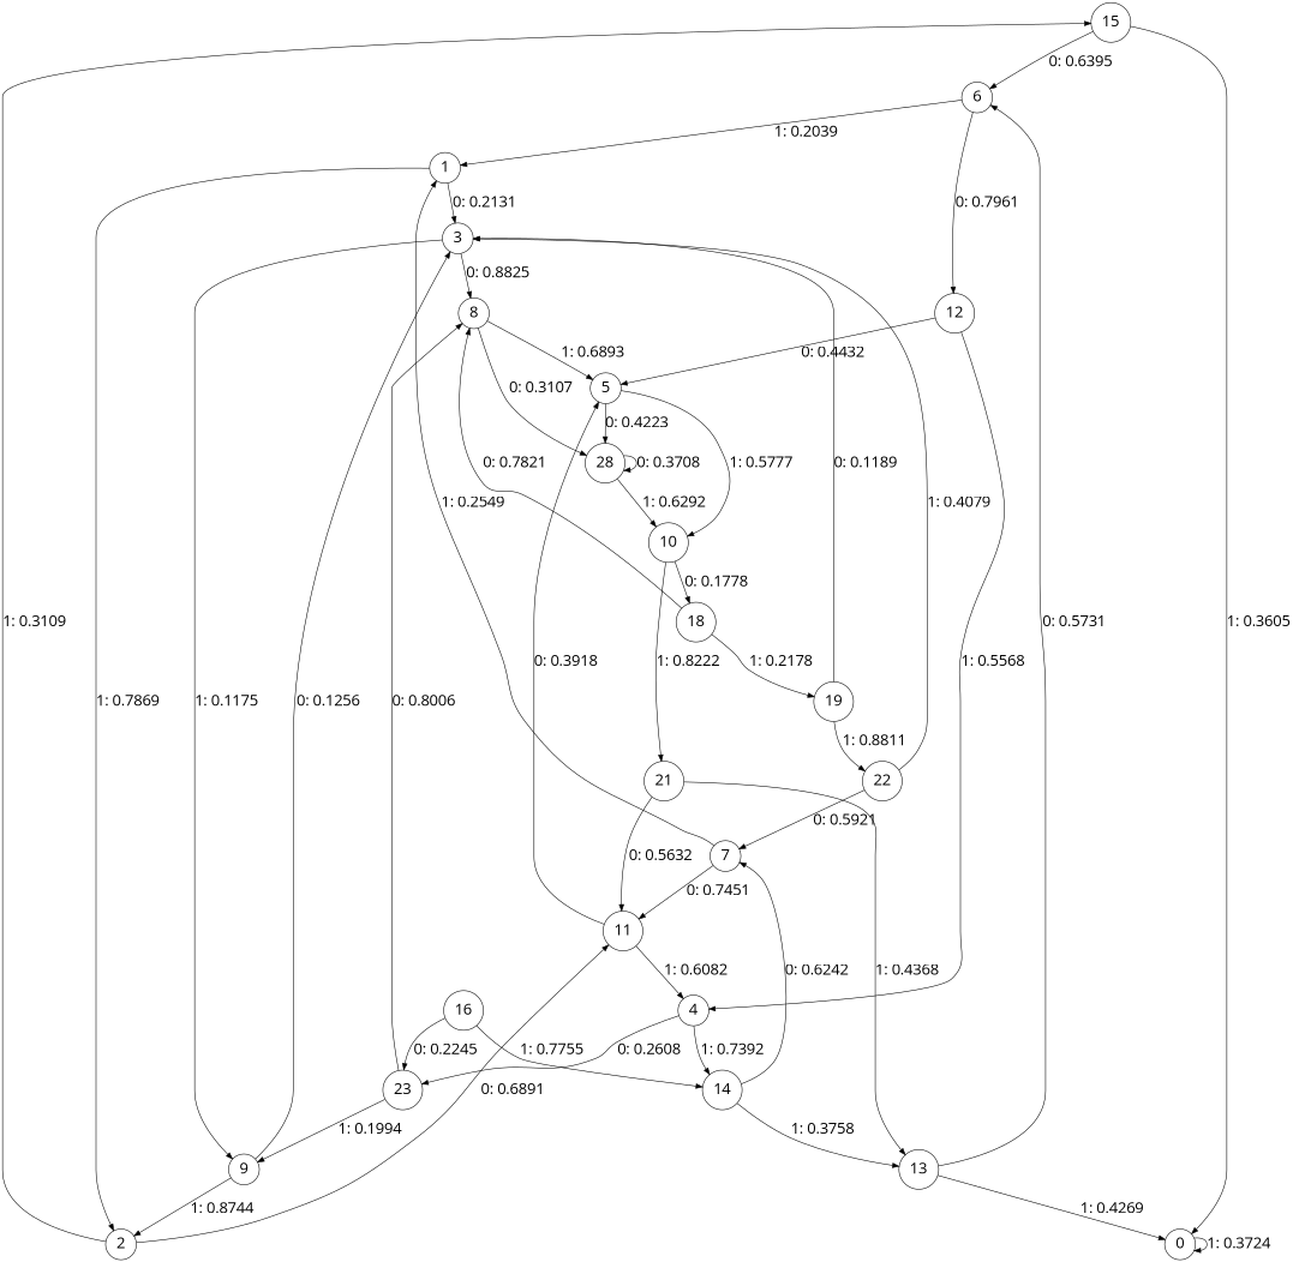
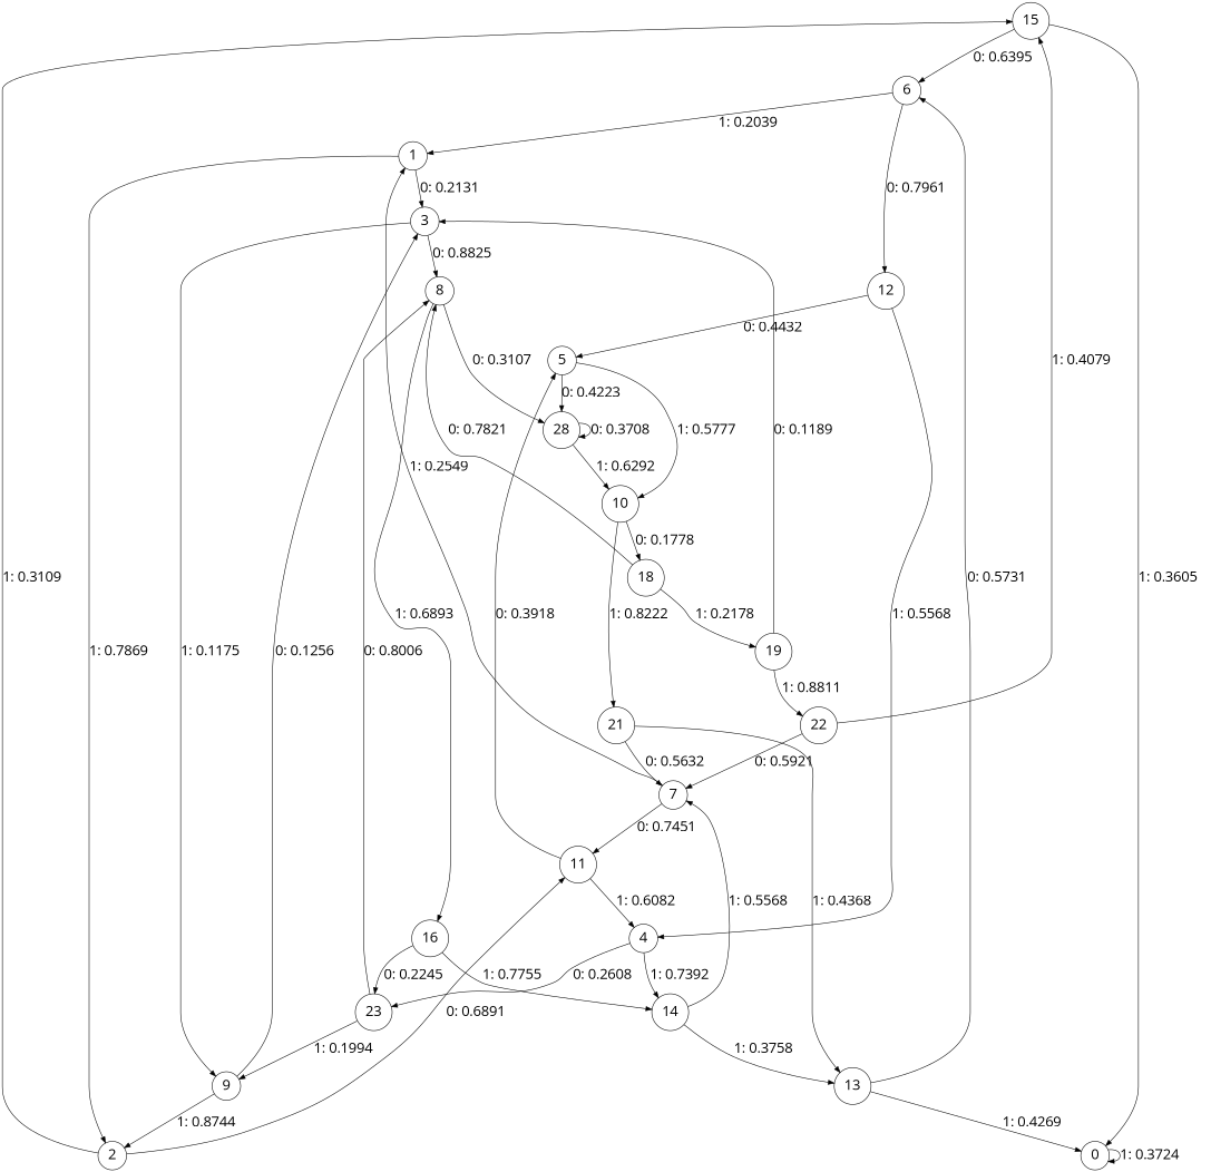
  digraph {
    fontname="Open Sans"
    node [fontname="Open Sans" fontsize=24 shape=circle]
    edge [fontname="Open Sans" fontsize=24]
    0
    1
    3
    2
    12
    4
    5
    8
    9
    15
    11
    n12 [label=28]
    16
    7
    6
    10
    23
    14
    13
    18
    21
    19
    22
    0 -> 0 [label="1: 0.3724   "]
    1 -> 3 [label="0: 0.2131   "]
    1 -> 2 [label="1: 0.7869   "]
    3 -> 8 [label="0: 0.8825   "]
    3 -> 9 [label="1: 0.1175   "]
    2 -> 15 [label="1: 0.3109   "]
    2 -> 11 [label="0: 0.6891   "]
    12 -> 4 [label="1: 0.5568   "]
    12 -> 5 [label="0: 0.4432   "]
    4 -> 23 [label="0: 0.2608   "]
    4 -> 14 [label="1: 0.7392   "]
    5 -> n12 [label="0: 0.4223   "]
    5 -> 10 [label="1: 0.5777   "]
    8 -> n12 [label="0: 0.3107   "]
-   8 -> 5 [label="1: 0.6893   "]
+   8 -> 16 [label="1: 0.6893   "]
    9 -> 3 [label="0: 0.1256   "]
    9 -> 2 [label="1: 0.8744   "]
    15 -> 0 [label="1: 0.3605   "]
    15 -> 6 [label="0: 0.6395   "]
    11 -> 4 [label="1: 0.6082   "]
    11 -> 5 [label="0: 0.3918   "]
    n12 -> n12 [label="0: 0.3708   "]
    n12 -> 10 [label="1: 0.6292   "]
    16 -> 23 [label="0: 0.2245   "]
    16 -> 14 [label="1: 0.7755   "]
    7 -> 1 [label="1: 0.2549   "]
    7 -> 11 [label="0: 0.7451   "]
    6 -> 1 [label="1: 0.2039   "]
    6 -> 12 [label="0: 0.7961   "]
    10 -> 18 [label="0: 0.1778   "]
    10 -> 21 [label="1: 0.8222   "]
    23 -> 8 [label="0: 0.8006   "]
    23 -> 9 [label="1: 0.1994   "]
-   14 -> 7 [label="0: 0.6242   "]
+   14 -> 7 [label="1: 0.5568   "]
    14 -> 13 [label="1: 0.3758   "]
    13 -> 0 [label="1: 0.4269   "]
    13 -> 6 [label="0: 0.5731   "]
    18 -> 8 [label="0: 0.7821   "]
    18 -> 19 [label="1: 0.2178   "]
-   21 -> 11 [label="0: 0.5632   "]
+   21 -> 7 [label="0: 0.5632   "]
    21 -> 13 [label="1: 0.4368   "]
    19 -> 3 [label="0: 0.1189   "]
    19 -> 22 [label="1: 0.8811   "]
-   22 -> 3 [label="1: 0.4079   "]
+   22 -> 15 [label="1: 0.4079   "]
    22 -> 7 [label="0: 0.5921   "]
  }
